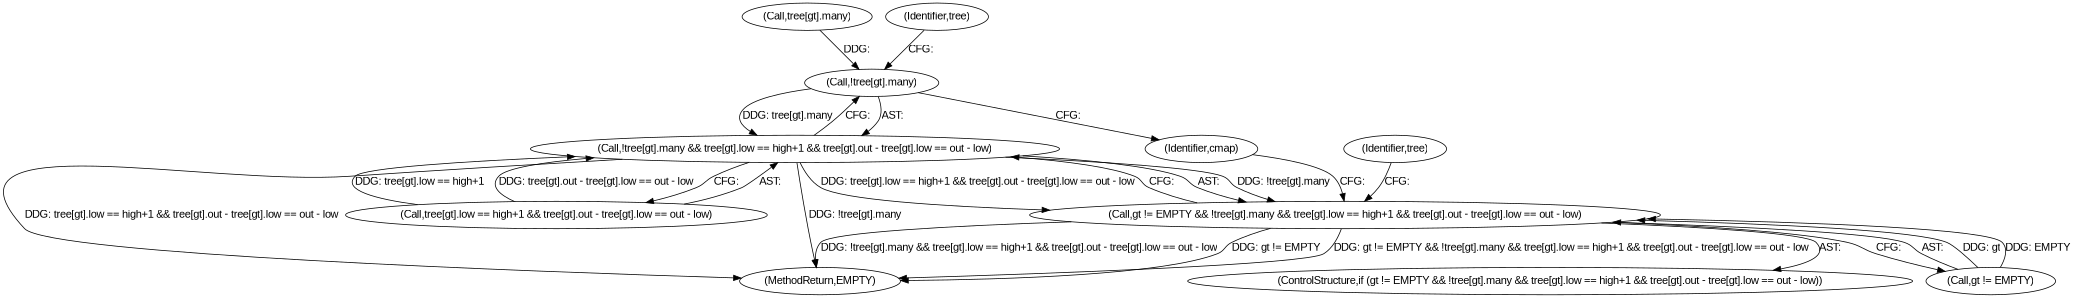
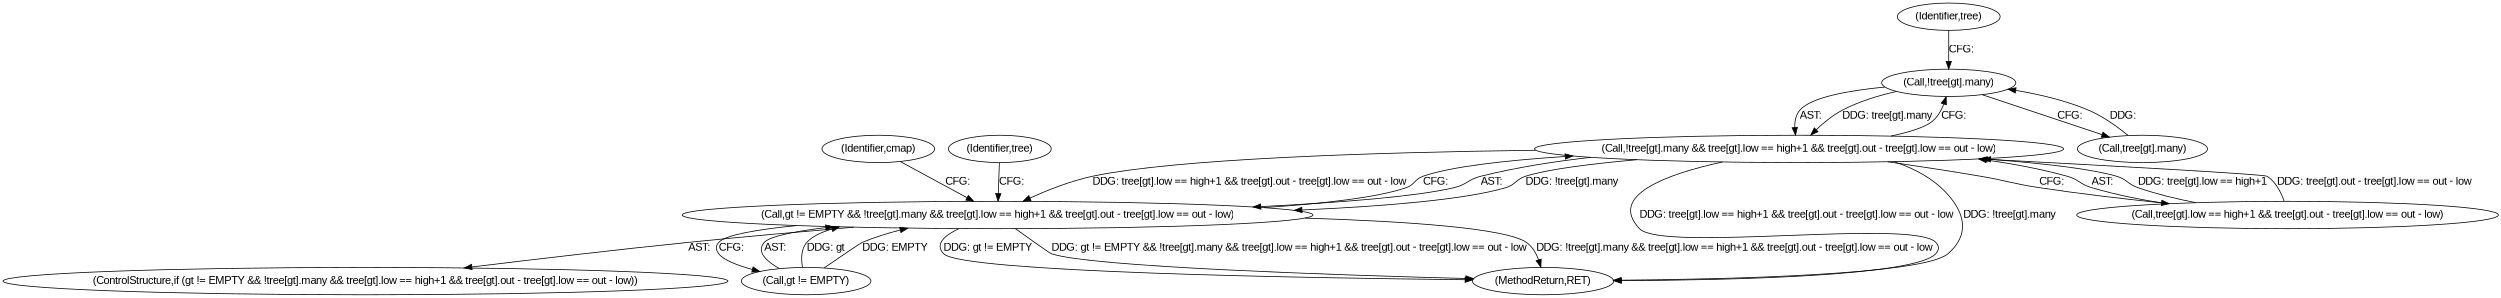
  digraph {
    fontname="Liberation Sans"
    node [fontname="Liberation Sans"]
    edge [fontname="Liberation Sans"]
    n1 [label="(Call,!tree[gt].many)"]
    n2 [label="(Call,!tree[gt].many && tree[gt].low == high+1 && tree[gt].out - tree[gt].low == out - low)"]
    n3 [label="(Call,tree[gt].many)"]
-   n4 [label="(MethodReturn,EMPTY)"]
+   n4 [label="(MethodReturn,RET)"]
    n5 [label="(Call,gt != EMPTY && !tree[gt].many && tree[gt].low == high+1 && tree[gt].out - tree[gt].low == out - low)"]
    n6 [label="(Call,tree[gt].low == high+1 && tree[gt].out - tree[gt].low == out - low)"]
    n7 [label="(ControlStructure,if (gt != EMPTY && !tree[gt].many && tree[gt].low == high+1 && tree[gt].out - tree[gt].low == out - low))"]
    n8 [label="(Call,gt != EMPTY)"]
    n9 [label="(Identifier,cmap)"]
    n10 [label="(Identifier,tree)"]
    n11 [label="(Identifier,tree)"]
    n1 -> n2 [label="AST: "]
    n1 -> n2 [label="DDG: tree[gt].many"]
-   n1 -> n9 [label="CFG: "]
+   n1 -> n3 [label="CFG: "]
    n2 -> n1 [label="CFG: "]
    n2 -> n4 [label="DDG: tree[gt].low == high+1 && tree[gt].out - tree[gt].low == out - low"]
    n2 -> n4 [label="DDG: !tree[gt].many"]
    n2 -> n5 [label="AST: "]
    n2 -> n5 [label="DDG: !tree[gt].many"]
    n2 -> n5 [label="DDG: tree[gt].low == high+1 && tree[gt].out - tree[gt].low == out - low"]
    n2 -> n6 [label="CFG: "]
    n3 -> n1 [label="DDG: "]
    n5 -> n2 [label="CFG: "]
    n5 -> n4 [label="DDG: gt != EMPTY && !tree[gt].many && tree[gt].low == high+1 && tree[gt].out - tree[gt].low == out - low"]
    n5 -> n4 [label="DDG: !tree[gt].many && tree[gt].low == high+1 && tree[gt].out - tree[gt].low == out - low"]
    n5 -> n4 [label="DDG: gt != EMPTY"]
    n5 -> n7 [label="AST: "]
    n5 -> n8 [label="CFG: "]
    n6 -> n2 [label="AST: "]
    n6 -> n2 [label="DDG: tree[gt].low == high+1"]
    n6 -> n2 [label="DDG: tree[gt].out - tree[gt].low == out - low"]
    n8 -> n5 [label="AST: "]
    n8 -> n5 [label="DDG: gt"]
    n8 -> n5 [label="DDG: EMPTY"]
    n9 -> n5 [label="CFG: "]
    n10 -> n5 [label="CFG: "]
    n11 -> n1 [label="CFG: "]
  }
